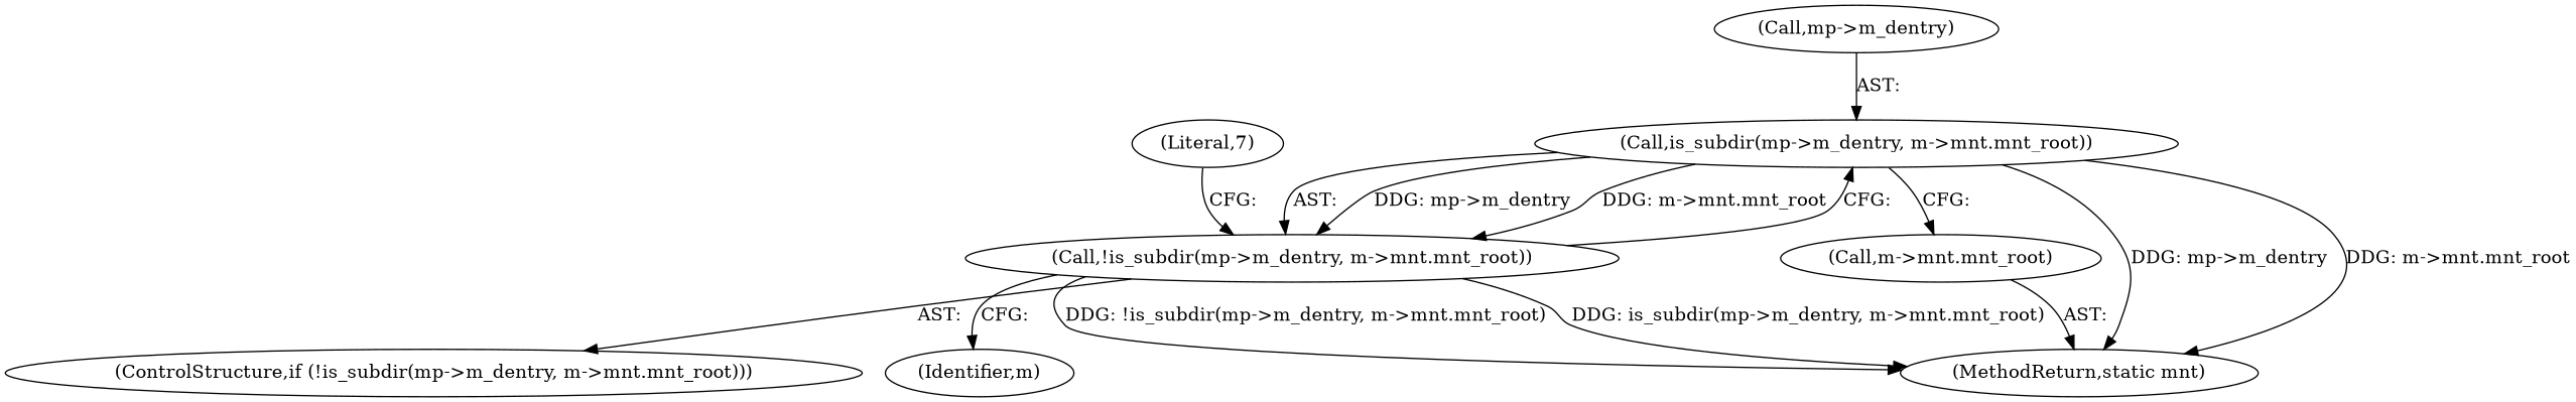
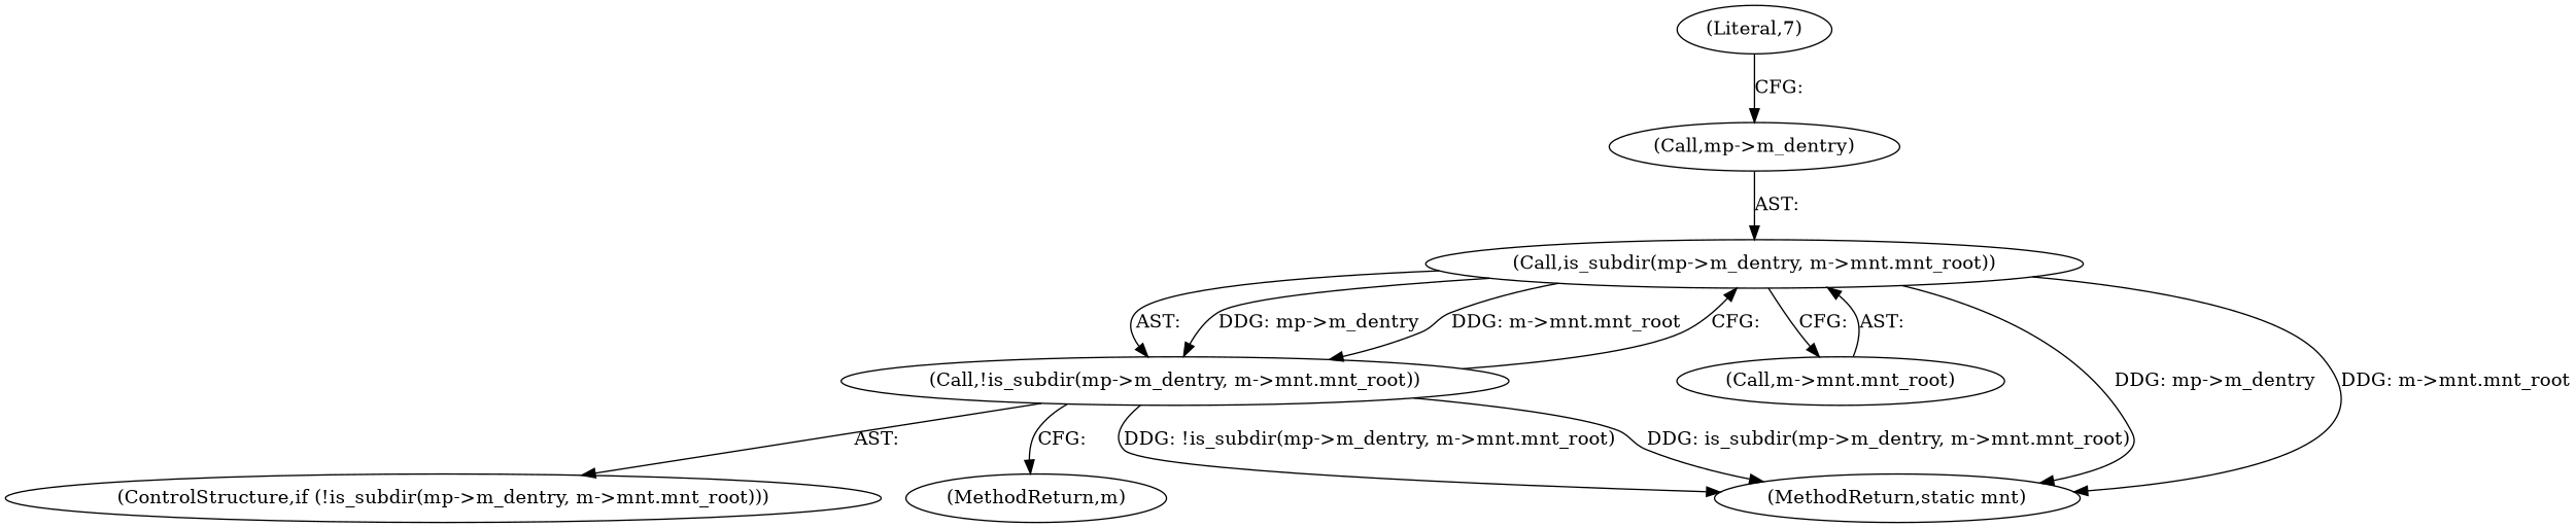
  digraph {
    n1 [label="(Call,is_subdir(mp->m_dentry, m->mnt.mnt_root))"]
    n2 [label="(Call,!is_subdir(mp->m_dentry, m->mnt.mnt_root))"]
    n3 [label="(Call,m->mnt.mnt_root)"]
    n4 [label="(MethodReturn,static mnt)"]
    n5 [label="(ControlStructure,if (!is_subdir(mp->m_dentry, m->mnt.mnt_root)))"]
-   n6 [label="(Identifier,m)"]
+   n6 [label="(MethodReturn,m)"]
    n7 [label="(Call,mp->m_dentry)"]
    n8 [label="(Literal,7)"]
    n1 -> n2 [label="AST: "]
    n1 -> n2 [label="DDG: mp->m_dentry"]
    n1 -> n2 [label="DDG: m->mnt.mnt_root"]
    n1 -> n3 [label="CFG: "]
    n1 -> n4 [label="DDG: mp->m_dentry"]
    n1 -> n4 [label="DDG: m->mnt.mnt_root"]
    n2 -> n1 [label="CFG: "]
    n2 -> n4 [label="DDG: !is_subdir(mp->m_dentry, m->mnt.mnt_root)"]
    n2 -> n4 [label="DDG: is_subdir(mp->m_dentry, m->mnt.mnt_root)"]
    n2 -> n5 [label="AST: "]
    n2 -> n6 [label="CFG: "]
-   n3 -> n4 [label="AST: "]
+   n3 -> n1 [label="AST: "]
    n7 -> n1 [label="AST: "]
-   n8 -> n2 [label="CFG: "]
+   n8 -> n7 [label="CFG: "]
  }
